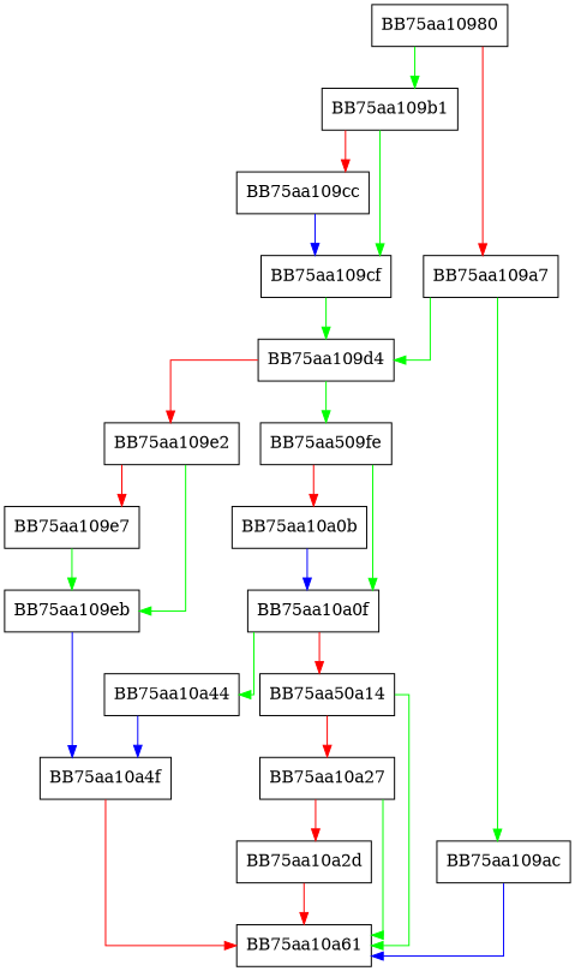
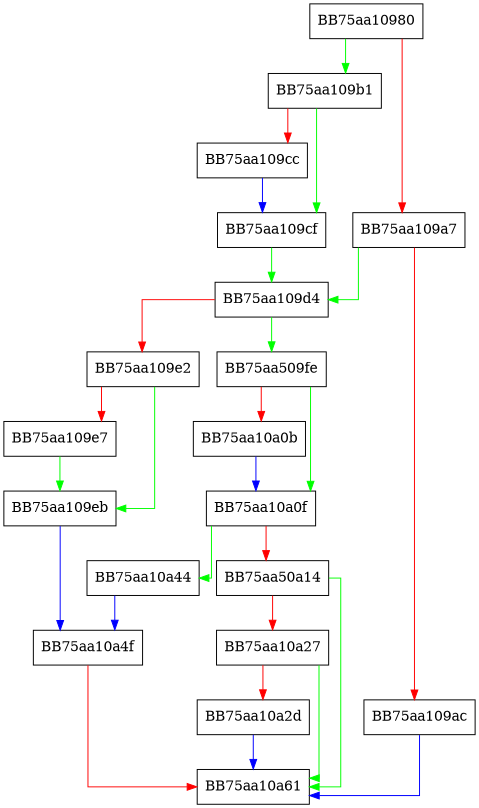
  digraph {
    splines=ortho
    node [shape=box]
    edge [color=green]
    BB75aa10980
    BB75aa109b1
    BB75aa109a7
    BB75aa109cf
    BB75aa109cc
    BB75aa109d4
    BB75aa109ac
    n8 [label=BB75aa509fe]
    BB75aa109e2
    BB75aa10a61
    BB75aa10a0f
    BB75aa10a0b
    BB75aa109eb
    BB75aa109e7
    BB75aa10a44
    n16 [label=BB75aa50a14]
    BB75aa10a4f
    BB75aa10a27
    BB75aa10a2d
    BB75aa10980 -> BB75aa109b1
    BB75aa10980 -> BB75aa109a7 [color=red]
    BB75aa109b1 -> BB75aa109cf
    BB75aa109b1 -> BB75aa109cc [color=red]
    BB75aa109a7 -> BB75aa109d4
-   BB75aa109a7 -> BB75aa109ac
+   BB75aa109a7 -> BB75aa109ac [color=red]
    BB75aa109cf -> BB75aa109d4
    BB75aa109cc -> BB75aa109cf [color=blue]
    BB75aa109d4 -> n8
    BB75aa109d4 -> BB75aa109e2 [color=red]
    BB75aa109ac -> BB75aa10a61 [color=blue]
    n8 -> BB75aa10a0f
    n8 -> BB75aa10a0b [color=red]
    BB75aa109e2 -> BB75aa109eb
    BB75aa109e2 -> BB75aa109e7 [color=red]
    BB75aa10a0f -> BB75aa10a44
    BB75aa10a0f -> n16 [color=red]
    BB75aa10a0b -> BB75aa10a0f [color=blue]
    BB75aa109eb -> BB75aa10a4f [color=blue]
    BB75aa109e7 -> BB75aa109eb
    BB75aa10a44 -> BB75aa10a4f [color=blue]
    n16 -> BB75aa10a61
    n16 -> BB75aa10a27 [color=red]
    BB75aa10a4f -> BB75aa10a61 [color=red]
    BB75aa10a27 -> BB75aa10a61
    BB75aa10a27 -> BB75aa10a2d [color=red]
-   BB75aa10a2d -> BB75aa10a61 [color=red]
+   BB75aa10a2d -> BB75aa10a61 [color=blue]
  }
